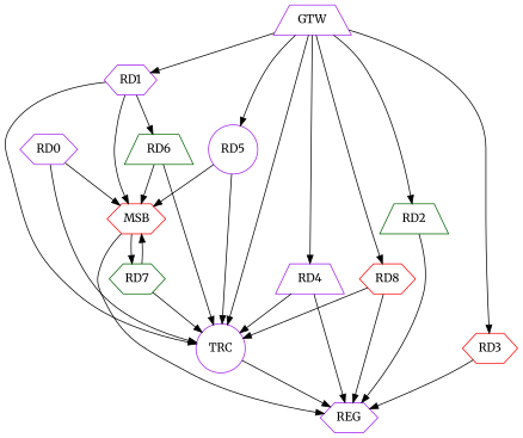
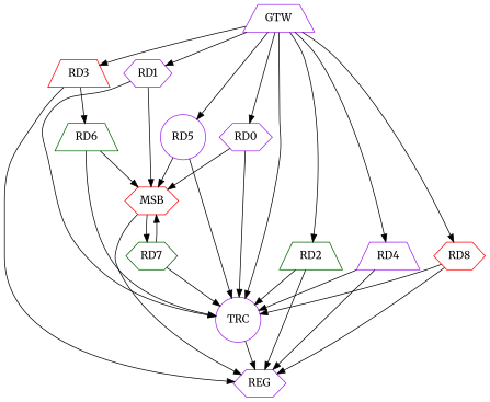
  strict digraph {
    fontname=Merriweather
    node [color=purple fontname=Merriweather shape=hexagon]
    edge [fontname=Merriweather]
    n1 [label=RD1]
    n2 [color=red label=MSB]
    n3 [label=TRC shape=circle]
    n4 [label=REG]
    n5 [color=darkgreen label=RD7]
    n6 [color=darkgreen label=RD2 shape=trapezium]
-   n7 [color=red label=RD3]
+   n7 [color=red label=RD3 shape=trapezium]
    n8 [color=darkgreen label=RD6 shape=trapezium]
    n9 [label=RD4 shape=trapezium]
    n10 [label=RD5 shape=circle]
    n11 [color=red label=RD8]
    n12 [label=RD0]
    n13 [label=GTW shape=trapezium]
    n1 -> n2
    n1 -> n3
    n2 -> n4
    n2 -> n5
    n3 -> n4
    n5 -> n2
    n5 -> n3
+   n6 -> n3
    n6 -> n4
    n7 -> n4
-   n1 -> n8
+   n7 -> n8
    n8 -> n2
    n8 -> n3
    n9 -> n3
    n9 -> n4
    n10 -> n2
    n10 -> n3
    n11 -> n3
    n11 -> n4
    n12 -> n2
    n12 -> n3
    n13 -> n1
    n13 -> n3
    n13 -> n6
    n13 -> n7
    n13 -> n9
    n13 -> n10
    n13 -> n11
+   n13 -> n12
  }
